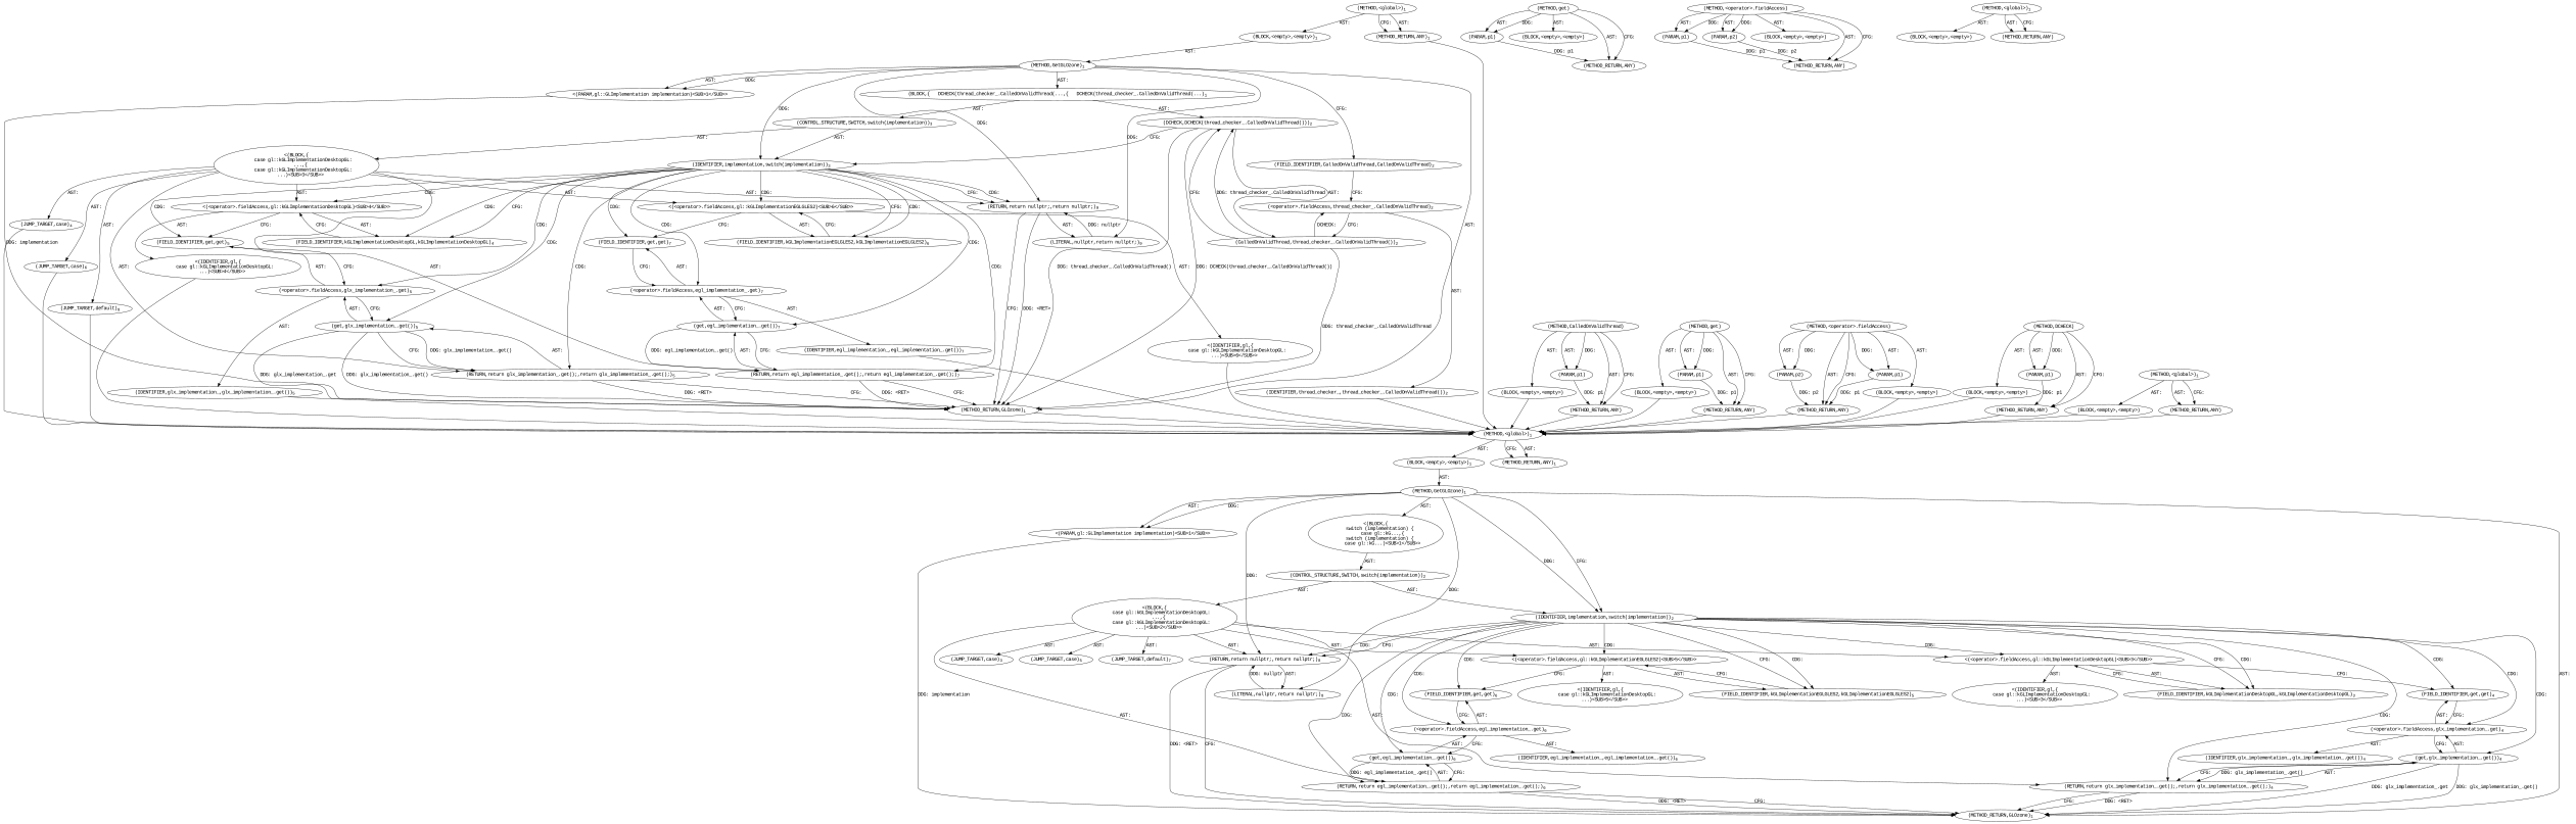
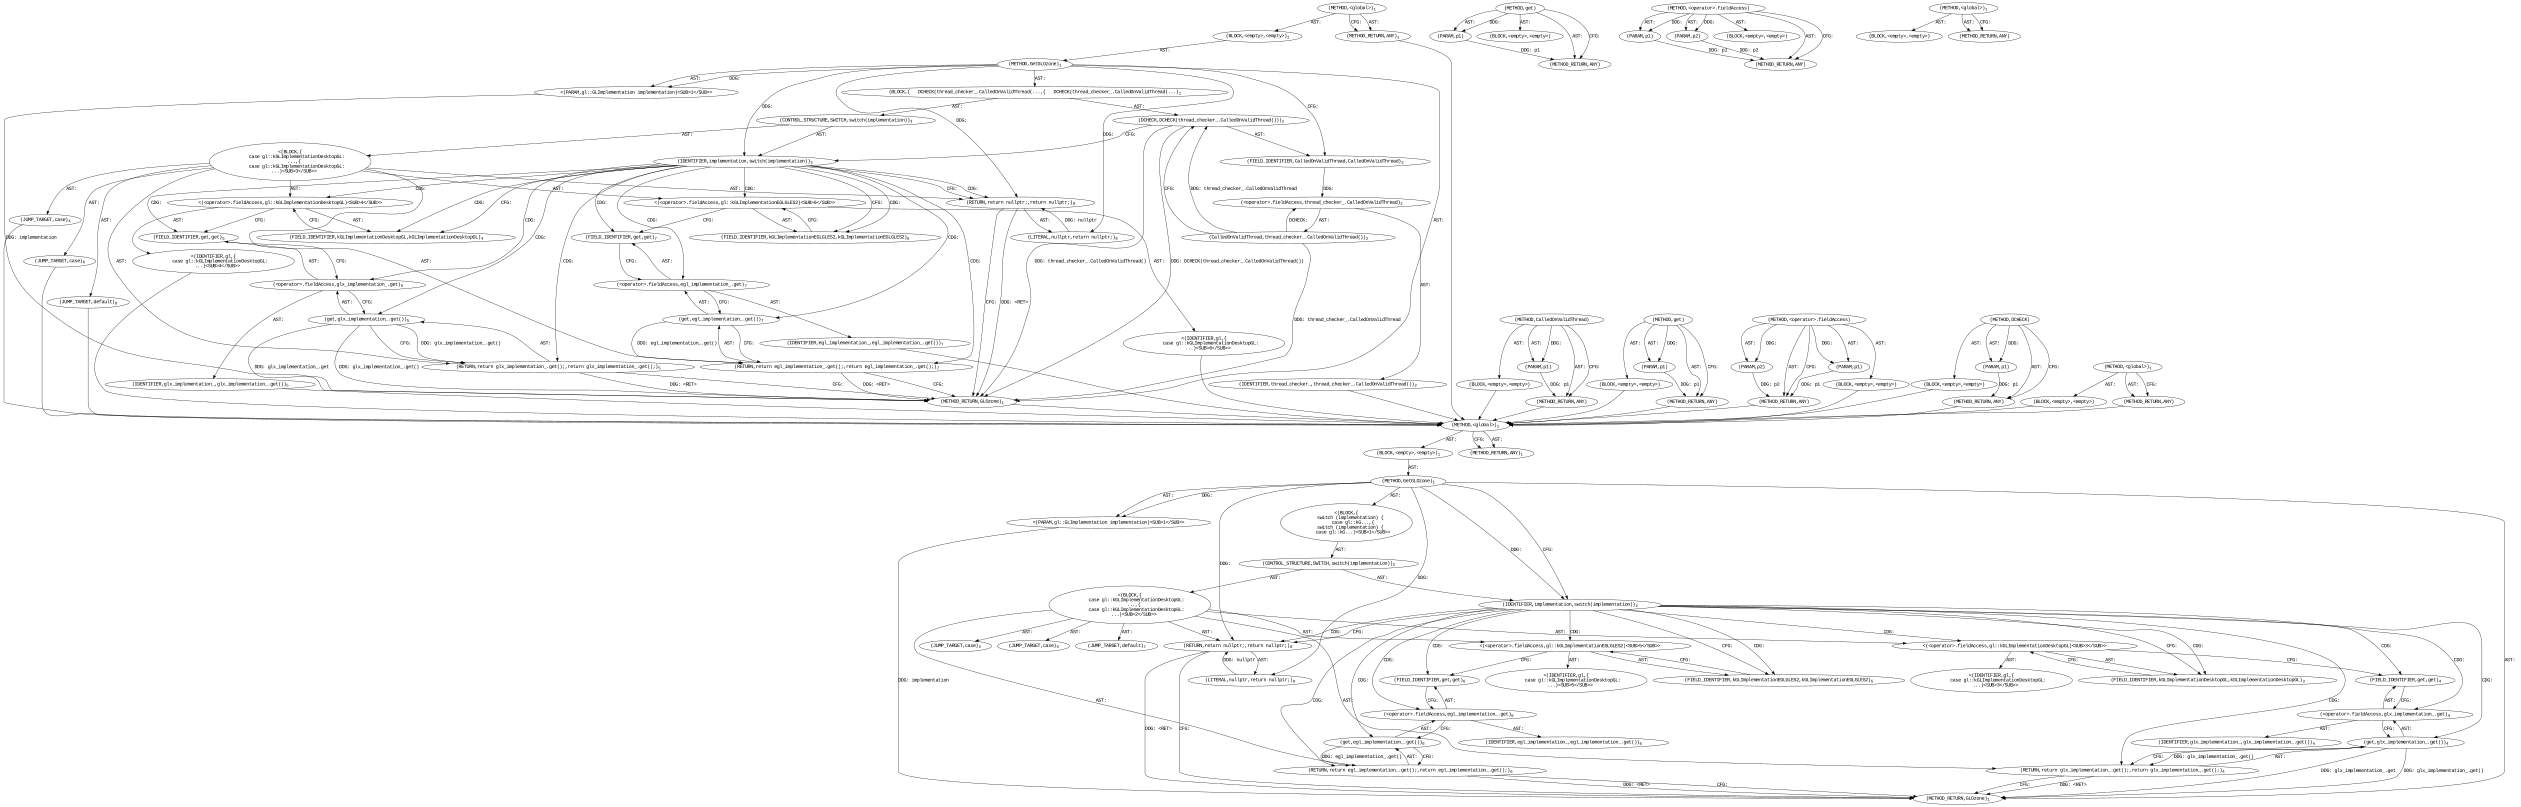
  digraph {
    fontname="Liberation Mono"
    node [fontname="Liberation Mono"]
    edge [fontname="Liberation Mono"]
    n1 [label=<(METHOD,&lt;global&gt;)<SUB>1</SUB>>]
    n2 [label=<(BLOCK,&lt;empty&gt;,&lt;empty&gt;)<SUB>1</SUB>>]
    n3 [label=<(METHOD_RETURN,ANY)<SUB>1</SUB>>]
    n4 [label=<(METHOD,GetGLOzone)<SUB>1</SUB>>]
    n5 [label="<(PARAM,gl::GLImplementation implementation)<SUB>1</SUB>>"]
    n6 [label="<(BLOCK,{\n   switch (implementation) {\n     case gl::kG...,{\n   switch (implementation) {\n     case gl::kG...)<SUB>1</SUB>>"]
    n7 [label=<(IDENTIFIER,implementation,switch(implementation))<SUB>2</SUB>>]
    n8 [label=<(RETURN,return nullptr;,return nullptr;)<SUB>8</SUB>>]
    n9 [label=<(LITERAL,nullptr,return nullptr;)<SUB>8</SUB>>]
    n10 [label=<(METHOD_RETURN,GLOzone)<SUB>1</SUB>>]
    n11 [label=<(CONTROL_STRUCTURE,SWITCH,switch(implementation))<SUB>2</SUB>>]
    n12 [label="<(&lt;operator&gt;.fieldAccess,gl::kGLImplementationDesktopGL)<SUB>3</SUB>>"]
    n13 [label=<(FIELD_IDENTIFIER,kGLImplementationDesktopGL,kGLImplementationDesktopGL)<SUB>3</SUB>>]
    n14 [label=<(RETURN,return glx_implementation_.get();,return glx_implementation_.get();)<SUB>4</SUB>>]
    n15 [label=<(get,glx_implementation_.get())<SUB>4</SUB>>]
    n16 [label=<(&lt;operator&gt;.fieldAccess,glx_implementation_.get)<SUB>4</SUB>>]
    n17 [label=<(FIELD_IDENTIFIER,get,get)<SUB>4</SUB>>]
    n18 [label="<(&lt;operator&gt;.fieldAccess,gl::kGLImplementationEGLGLES2)<SUB>5</SUB>>"]
    n19 [label=<(FIELD_IDENTIFIER,kGLImplementationEGLGLES2,kGLImplementationEGLGLES2)<SUB>5</SUB>>]
    n20 [label=<(RETURN,return egl_implementation_.get();,return egl_implementation_.get();)<SUB>6</SUB>>]
    n21 [label=<(get,egl_implementation_.get())<SUB>6</SUB>>]
    n22 [label=<(&lt;operator&gt;.fieldAccess,egl_implementation_.get)<SUB>6</SUB>>]
    n23 [label=<(FIELD_IDENTIFIER,get,get)<SUB>6</SUB>>]
    n24 [label="<(BLOCK,{\n     case gl::kGLImplementationDesktopGL:\n   ...,{\n     case gl::kGLImplementationDesktopGL:\n   ...)<SUB>2</SUB>>"]
    n25 [label=<(JUMP_TARGET,case)<SUB>3</SUB>>]
    n26 [label=<(JUMP_TARGET,case)<SUB>5</SUB>>]
    n27 [label=<(JUMP_TARGET,default)<SUB>7</SUB>>]
    n28 [label="<(IDENTIFIER,gl,{\n     case gl::kGLImplementationDesktopGL:\n   ...)<SUB>3</SUB>>"]
    n29 [label=<(IDENTIFIER,glx_implementation_,glx_implementation_.get())<SUB>4</SUB>>]
    n30 [label="<(IDENTIFIER,gl,{\n     case gl::kGLImplementationDesktopGL:\n   ...)<SUB>5</SUB>>"]
    n31 [label=<(IDENTIFIER,egl_implementation_,egl_implementation_.get())<SUB>6</SUB>>]
    n32 [label=<(METHOD,get)>]
    n33 [label=<(PARAM,p1)>]
    n34 [label=<(BLOCK,&lt;empty&gt;,&lt;empty&gt;)>]
    n35 [label=<(METHOD_RETURN,ANY)>]
    n36 [label=<(METHOD,&lt;operator&gt;.fieldAccess)>]
    n37 [label=<(PARAM,p1)>]
    n38 [label=<(PARAM,p2)>]
    n39 [label=<(BLOCK,&lt;empty&gt;,&lt;empty&gt;)>]
    n40 [label=<(METHOD_RETURN,ANY)>]
    n41 [label=<(METHOD,&lt;global&gt;)<SUB>1</SUB>>]
    n42 [label=<(BLOCK,&lt;empty&gt;,&lt;empty&gt;)>]
    n43 [label=<(METHOD_RETURN,ANY)>]
    n44 [label=<(METHOD,&lt;global&gt;)<SUB>1</SUB>>]
    n45 [label=<(BLOCK,&lt;empty&gt;,&lt;empty&gt;)<SUB>1</SUB>>]
    n46 [label=<(METHOD_RETURN,ANY)<SUB>1</SUB>>]
    n47 [label=<(METHOD,GetGLOzone)<SUB>1</SUB>>]
    n48 [label="<(PARAM,gl::GLImplementation implementation)<SUB>1</SUB>>"]
    n49 [label=<(BLOCK,{   DCHECK(thread_checker_.CalledOnValidThread(...,{   DCHECK(thread_checker_.CalledOnValidThread(...)<SUB>1</SUB>>]
    n50 [label=<(FIELD_IDENTIFIER,CalledOnValidThread,CalledOnValidThread)<SUB>2</SUB>>]
    n51 [label=<(IDENTIFIER,implementation,switch(implementation))<SUB>3</SUB>>]
    n52 [label=<(RETURN,return nullptr;,return nullptr;)<SUB>9</SUB>>]
    n53 [label=<(LITERAL,nullptr,return nullptr;)<SUB>9</SUB>>]
    n54 [label=<(METHOD_RETURN,GLOzone)<SUB>1</SUB>>]
    n55 [label=<(DCHECK,DCHECK(thread_checker_.CalledOnValidThread()))<SUB>2</SUB>>]
    n56 [label=<(CONTROL_STRUCTURE,SWITCH,switch(implementation))<SUB>3</SUB>>]
    n57 [label=<(&lt;operator&gt;.fieldAccess,thread_checker_.CalledOnValidThread)<SUB>2</SUB>>]
    n58 [label="<(&lt;operator&gt;.fieldAccess,gl::kGLImplementationDesktopGL)<SUB>4</SUB>>"]
    n59 [label=<(FIELD_IDENTIFIER,kGLImplementationDesktopGL,kGLImplementationDesktopGL)<SUB>4</SUB>>]
    n60 [label=<(RETURN,return glx_implementation_.get();,return glx_implementation_.get();)<SUB>5</SUB>>]
    n61 [label=<(get,glx_implementation_.get())<SUB>5</SUB>>]
    n62 [label=<(&lt;operator&gt;.fieldAccess,glx_implementation_.get)<SUB>5</SUB>>]
    n63 [label=<(FIELD_IDENTIFIER,get,get)<SUB>5</SUB>>]
    n64 [label="<(&lt;operator&gt;.fieldAccess,gl::kGLImplementationEGLGLES2)<SUB>6</SUB>>"]
    n65 [label=<(FIELD_IDENTIFIER,kGLImplementationEGLGLES2,kGLImplementationEGLGLES2)<SUB>6</SUB>>]
    n66 [label=<(RETURN,return egl_implementation_.get();,return egl_implementation_.get();)<SUB>7</SUB>>]
    n67 [label=<(get,egl_implementation_.get())<SUB>7</SUB>>]
    n68 [label=<(&lt;operator&gt;.fieldAccess,egl_implementation_.get)<SUB>7</SUB>>]
    n69 [label=<(FIELD_IDENTIFIER,get,get)<SUB>7</SUB>>]
    n70 [label=<(CalledOnValidThread,thread_checker_.CalledOnValidThread())<SUB>2</SUB>>]
    n71 [label="<(BLOCK,{\n     case gl::kGLImplementationDesktopGL:\n   ...,{\n     case gl::kGLImplementationDesktopGL:\n   ...)<SUB>3</SUB>>"]
    n72 [label=<(IDENTIFIER,thread_checker_,thread_checker_.CalledOnValidThread())<SUB>2</SUB>>]
    n73 [label=<(JUMP_TARGET,case)<SUB>4</SUB>>]
    n74 [label=<(JUMP_TARGET,case)<SUB>6</SUB>>]
    n75 [label=<(JUMP_TARGET,default)<SUB>8</SUB>>]
    n76 [label="<(IDENTIFIER,gl,{\n     case gl::kGLImplementationDesktopGL:\n   ...)<SUB>4</SUB>>"]
    n77 [label=<(IDENTIFIER,glx_implementation_,glx_implementation_.get())<SUB>5</SUB>>]
    n78 [label="<(IDENTIFIER,gl,{\n     case gl::kGLImplementationDesktopGL:\n   ...)<SUB>6</SUB>>"]
    n79 [label=<(IDENTIFIER,egl_implementation_,egl_implementation_.get())<SUB>7</SUB>>]
    n80 [label=<(METHOD,CalledOnValidThread)>]
    n81 [label=<(PARAM,p1)>]
    n82 [label=<(BLOCK,&lt;empty&gt;,&lt;empty&gt;)>]
    n83 [label=<(METHOD_RETURN,ANY)>]
    n84 [label=<(METHOD,get)>]
    n85 [label=<(PARAM,p1)>]
    n86 [label=<(BLOCK,&lt;empty&gt;,&lt;empty&gt;)>]
    n87 [label=<(METHOD_RETURN,ANY)>]
    n88 [label=<(METHOD,&lt;operator&gt;.fieldAccess)>]
    n89 [label=<(PARAM,p1)>]
    n90 [label=<(PARAM,p2)>]
    n91 [label=<(BLOCK,&lt;empty&gt;,&lt;empty&gt;)>]
    n92 [label=<(METHOD_RETURN,ANY)>]
    n93 [label=<(METHOD,DCHECK)>]
    n94 [label=<(PARAM,p1)>]
    n95 [label=<(BLOCK,&lt;empty&gt;,&lt;empty&gt;)>]
    n96 [label=<(METHOD_RETURN,ANY)>]
    n97 [label=<(METHOD,&lt;global&gt;)<SUB>1</SUB>>]
    n98 [label=<(BLOCK,&lt;empty&gt;,&lt;empty&gt;)>]
    n99 [label=<(METHOD_RETURN,ANY)>]
    n1 -> n2 [label="AST: "]
    n1 -> n3 [label="AST: "]
    n1 -> n3 [label="CFG: "]
    n2 -> n4 [label="AST: "]
    n4 -> n5 [label="AST: "]
    n4 -> n5 [label="DDG: "]
    n4 -> n6 [label="AST: "]
    n4 -> n7 [label="CFG: "]
    n4 -> n7 [label="DDG: "]
    n4 -> n8 [label="DDG: "]
    n4 -> n9 [label="DDG: "]
    n4 -> n10 [label="AST: "]
    n5 -> n10 [label="DDG: implementation"]
    n6 -> n11 [label="AST: "]
    n7 -> n8 [label="CFG: "]
    n7 -> n8 [label="CDG: "]
    n7 -> n12 [label="CDG: "]
    n7 -> n13 [label="CFG: "]
    n7 -> n13 [label="CDG: "]
    n7 -> n14 [label="CDG: "]
    n7 -> n15 [label="CDG: "]
    n7 -> n16 [label="CDG: "]
    n7 -> n17 [label="CDG: "]
    n7 -> n18 [label="CDG: "]
    n7 -> n19 [label="CFG: "]
    n7 -> n19 [label="CDG: "]
    n7 -> n20 [label="CDG: "]
    n7 -> n21 [label="CDG: "]
    n7 -> n22 [label="CDG: "]
    n7 -> n23 [label="CDG: "]
    n8 -> n9 [label="AST: "]
    n8 -> n10 [label="CFG: "]
    n8 -> n10 [label="DDG: &lt;RET&gt;"]
    n9 -> n8 [label="DDG: nullptr"]
    n11 -> n7 [label="AST: "]
    n11 -> n24 [label="AST: "]
    n12 -> n13 [label="AST: "]
    n12 -> n17 [label="CFG: "]
    n12 -> n28 [label="AST: "]
    n13 -> n12 [label="CFG: "]
    n14 -> n10 [label="CFG: "]
    n14 -> n10 [label="DDG: &lt;RET&gt;"]
    n14 -> n15 [label="AST: "]
    n15 -> n10 [label="DDG: glx_implementation_.get"]
    n15 -> n10 [label="DDG: glx_implementation_.get()"]
    n15 -> n14 [label="CFG: "]
    n15 -> n14 [label="DDG: glx_implementation_.get()"]
    n15 -> n16 [label="AST: "]
    n16 -> n15 [label="CFG: "]
    n16 -> n17 [label="AST: "]
    n16 -> n29 [label="AST: "]
    n17 -> n16 [label="CFG: "]
    n18 -> n19 [label="AST: "]
    n18 -> n23 [label="CFG: "]
    n18 -> n30 [label="AST: "]
    n19 -> n18 [label="CFG: "]
    n20 -> n10 [label="CFG: "]
    n20 -> n10 [label="DDG: &lt;RET&gt;"]
    n20 -> n21 [label="AST: "]
    n21 -> n20 [label="CFG: "]
    n21 -> n20 [label="DDG: egl_implementation_.get()"]
    n21 -> n22 [label="AST: "]
    n22 -> n21 [label="CFG: "]
    n22 -> n23 [label="AST: "]
    n22 -> n31 [label="AST: "]
    n23 -> n22 [label="CFG: "]
    n24 -> n8 [label="AST: "]
    n24 -> n12 [label="AST: "]
    n24 -> n14 [label="AST: "]
    n24 -> n18 [label="AST: "]
    n24 -> n20 [label="AST: "]
    n24 -> n25 [label="AST: "]
    n24 -> n26 [label="AST: "]
    n24 -> n27 [label="AST: "]
    n32 -> n33 [label="AST: "]
    n32 -> n33 [label="DDG: "]
    n32 -> n34 [label="AST: "]
    n32 -> n35 [label="AST: "]
    n32 -> n35 [label="CFG: "]
    n33 -> n35 [label="DDG: p1"]
    n36 -> n37 [label="AST: "]
    n36 -> n37 [label="DDG: "]
    n36 -> n38 [label="AST: "]
    n36 -> n38 [label="DDG: "]
    n36 -> n39 [label="AST: "]
    n36 -> n40 [label="AST: "]
    n36 -> n40 [label="CFG: "]
    n37 -> n40 [label="DDG: p1"]
    n38 -> n40 [label="DDG: p2"]
    n41 -> n42 [label="AST: "]
    n41 -> n43 [label="AST: "]
    n41 -> n43 [label="CFG: "]
    n44 -> n45 [label="AST: "]
    n44 -> n46 [label="AST: "]
    n44 -> n46 [label="CFG: "]
    n45 -> n47 [label="AST: "]
    n46 -> n1
    n47 -> n48 [label="AST: "]
    n47 -> n48 [label="DDG: "]
    n47 -> n49 [label="AST: "]
    n47 -> n50 [label="CFG: "]
    n47 -> n51 [label="DDG: "]
    n47 -> n52 [label="DDG: "]
    n47 -> n53 [label="DDG: "]
    n47 -> n54 [label="AST: "]
    n48 -> n54 [label="DDG: implementation"]
    n49 -> n55 [label="AST: "]
    n49 -> n56 [label="AST: "]
-   n50 -> n57 [label="CFG: "]
+   n50 -> n57 [label="DDG: "]
    n51 -> n52 [label="CFG: "]
    n51 -> n52 [label="CDG: "]
    n51 -> n58 [label="CDG: "]
    n51 -> n59 [label="CFG: "]
    n51 -> n59 [label="CDG: "]
    n51 -> n60 [label="CDG: "]
    n51 -> n61 [label="CDG: "]
    n51 -> n62 [label="CDG: "]
    n51 -> n63 [label="CDG: "]
    n51 -> n64 [label="CDG: "]
    n51 -> n65 [label="CFG: "]
    n51 -> n65 [label="CDG: "]
    n51 -> n66 [label="CDG: "]
    n51 -> n67 [label="CDG: "]
    n51 -> n68 [label="CDG: "]
    n51 -> n69 [label="CDG: "]
    n52 -> n53 [label="AST: "]
    n52 -> n54 [label="CFG: "]
    n52 -> n54 [label="DDG: &lt;RET&gt;"]
    n53 -> n52 [label="DDG: nullptr"]
    n54 -> n1
    n55 -> n51 [label="CFG: "]
    n55 -> n54 [label="DDG: thread_checker_.CalledOnValidThread()"]
    n55 -> n54 [label="DDG: DCHECK(thread_checker_.CalledOnValidThread())"]
-   n55 -> n70 [label="AST: "]
+   n55 -> n50 [label="AST: "]
    n56 -> n51 [label="AST: "]
    n56 -> n71 [label="AST: "]
-   n57 -> n70 [label="CFG: "]
+   n57 -> n70 [label="AST: "]
    n57 -> n72 [label="AST: "]
    n58 -> n59 [label="AST: "]
    n58 -> n63 [label="CFG: "]
    n58 -> n76 [label="AST: "]
    n59 -> n58 [label="CFG: "]
    n60 -> n54 [label="CFG: "]
    n60 -> n54 [label="DDG: &lt;RET&gt;"]
    n60 -> n61 [label="AST: "]
    n61 -> n54 [label="DDG: glx_implementation_.get"]
    n61 -> n54 [label="DDG: glx_implementation_.get()"]
    n61 -> n60 [label="CFG: "]
    n61 -> n60 [label="DDG: glx_implementation_.get()"]
    n61 -> n62 [label="AST: "]
    n62 -> n61 [label="CFG: "]
    n62 -> n63 [label="AST: "]
    n62 -> n77 [label="AST: "]
    n63 -> n62 [label="CFG: "]
    n64 -> n65 [label="AST: "]
    n64 -> n69 [label="CFG: "]
    n64 -> n78 [label="AST: "]
    n65 -> n64 [label="CFG: "]
    n66 -> n54 [label="CFG: "]
    n66 -> n54 [label="DDG: &lt;RET&gt;"]
    n66 -> n67 [label="AST: "]
    n67 -> n66 [label="CFG: "]
    n67 -> n66 [label="DDG: egl_implementation_.get()"]
    n67 -> n68 [label="AST: "]
    n68 -> n67 [label="CFG: "]
    n68 -> n69 [label="AST: "]
    n68 -> n79 [label="AST: "]
    n69 -> n68 [label="CFG: "]
    n70 -> n54 [label="DDG: thread_checker_.CalledOnValidThread"]
    n70 -> n55 [label="CFG: "]
    n70 -> n55 [label="DDG: thread_checker_.CalledOnValidThread"]
    n70 -> n57 [label="DCHECK: "]
    n71 -> n52 [label="AST: "]
    n71 -> n58 [label="AST: "]
    n71 -> n60 [label="AST: "]
    n71 -> n64 [label="AST: "]
    n71 -> n66 [label="AST: "]
    n71 -> n73 [label="AST: "]
    n71 -> n74 [label="AST: "]
    n71 -> n75 [label="AST: "]
    n72 -> n1
    n73 -> n1
    n74 -> n1
    n75 -> n1
    n76 -> n1
    n77 -> n1
    n78 -> n1
    n79 -> n1
    n80 -> n81 [label="AST: "]
    n80 -> n81 [label="DDG: "]
    n80 -> n82 [label="AST: "]
    n80 -> n83 [label="AST: "]
    n80 -> n83 [label="CFG: "]
    n81 -> n83 [label="DDG: p1"]
    n82 -> n1
    n83 -> n1
    n84 -> n85 [label="AST: "]
    n84 -> n85 [label="DDG: "]
    n84 -> n86 [label="AST: "]
    n84 -> n87 [label="AST: "]
    n84 -> n87 [label="CFG: "]
    n85 -> n87 [label="DDG: p1"]
    n86 -> n1
    n87 -> n1
    n88 -> n89 [label="AST: "]
    n88 -> n89 [label="DDG: "]
    n88 -> n90 [label="AST: "]
    n88 -> n90 [label="DDG: "]
    n88 -> n91 [label="AST: "]
    n88 -> n92 [label="AST: "]
    n88 -> n92 [label="CFG: "]
    n89 -> n92 [label="DDG: p1"]
    n90 -> n92 [label="DDG: p2"]
    n91 -> n1
    n92 -> n1
    n93 -> n94 [label="AST: "]
    n93 -> n94 [label="DDG: "]
    n93 -> n95 [label="AST: "]
    n93 -> n96 [label="AST: "]
    n93 -> n96 [label="CFG: "]
    n94 -> n96 [label="DDG: p1"]
    n95 -> n1
    n96 -> n1
    n97 -> n98 [label="AST: "]
    n97 -> n99 [label="AST: "]
    n97 -> n99 [label="CFG: "]
    n98 -> n1
    n99 -> n1
  }
